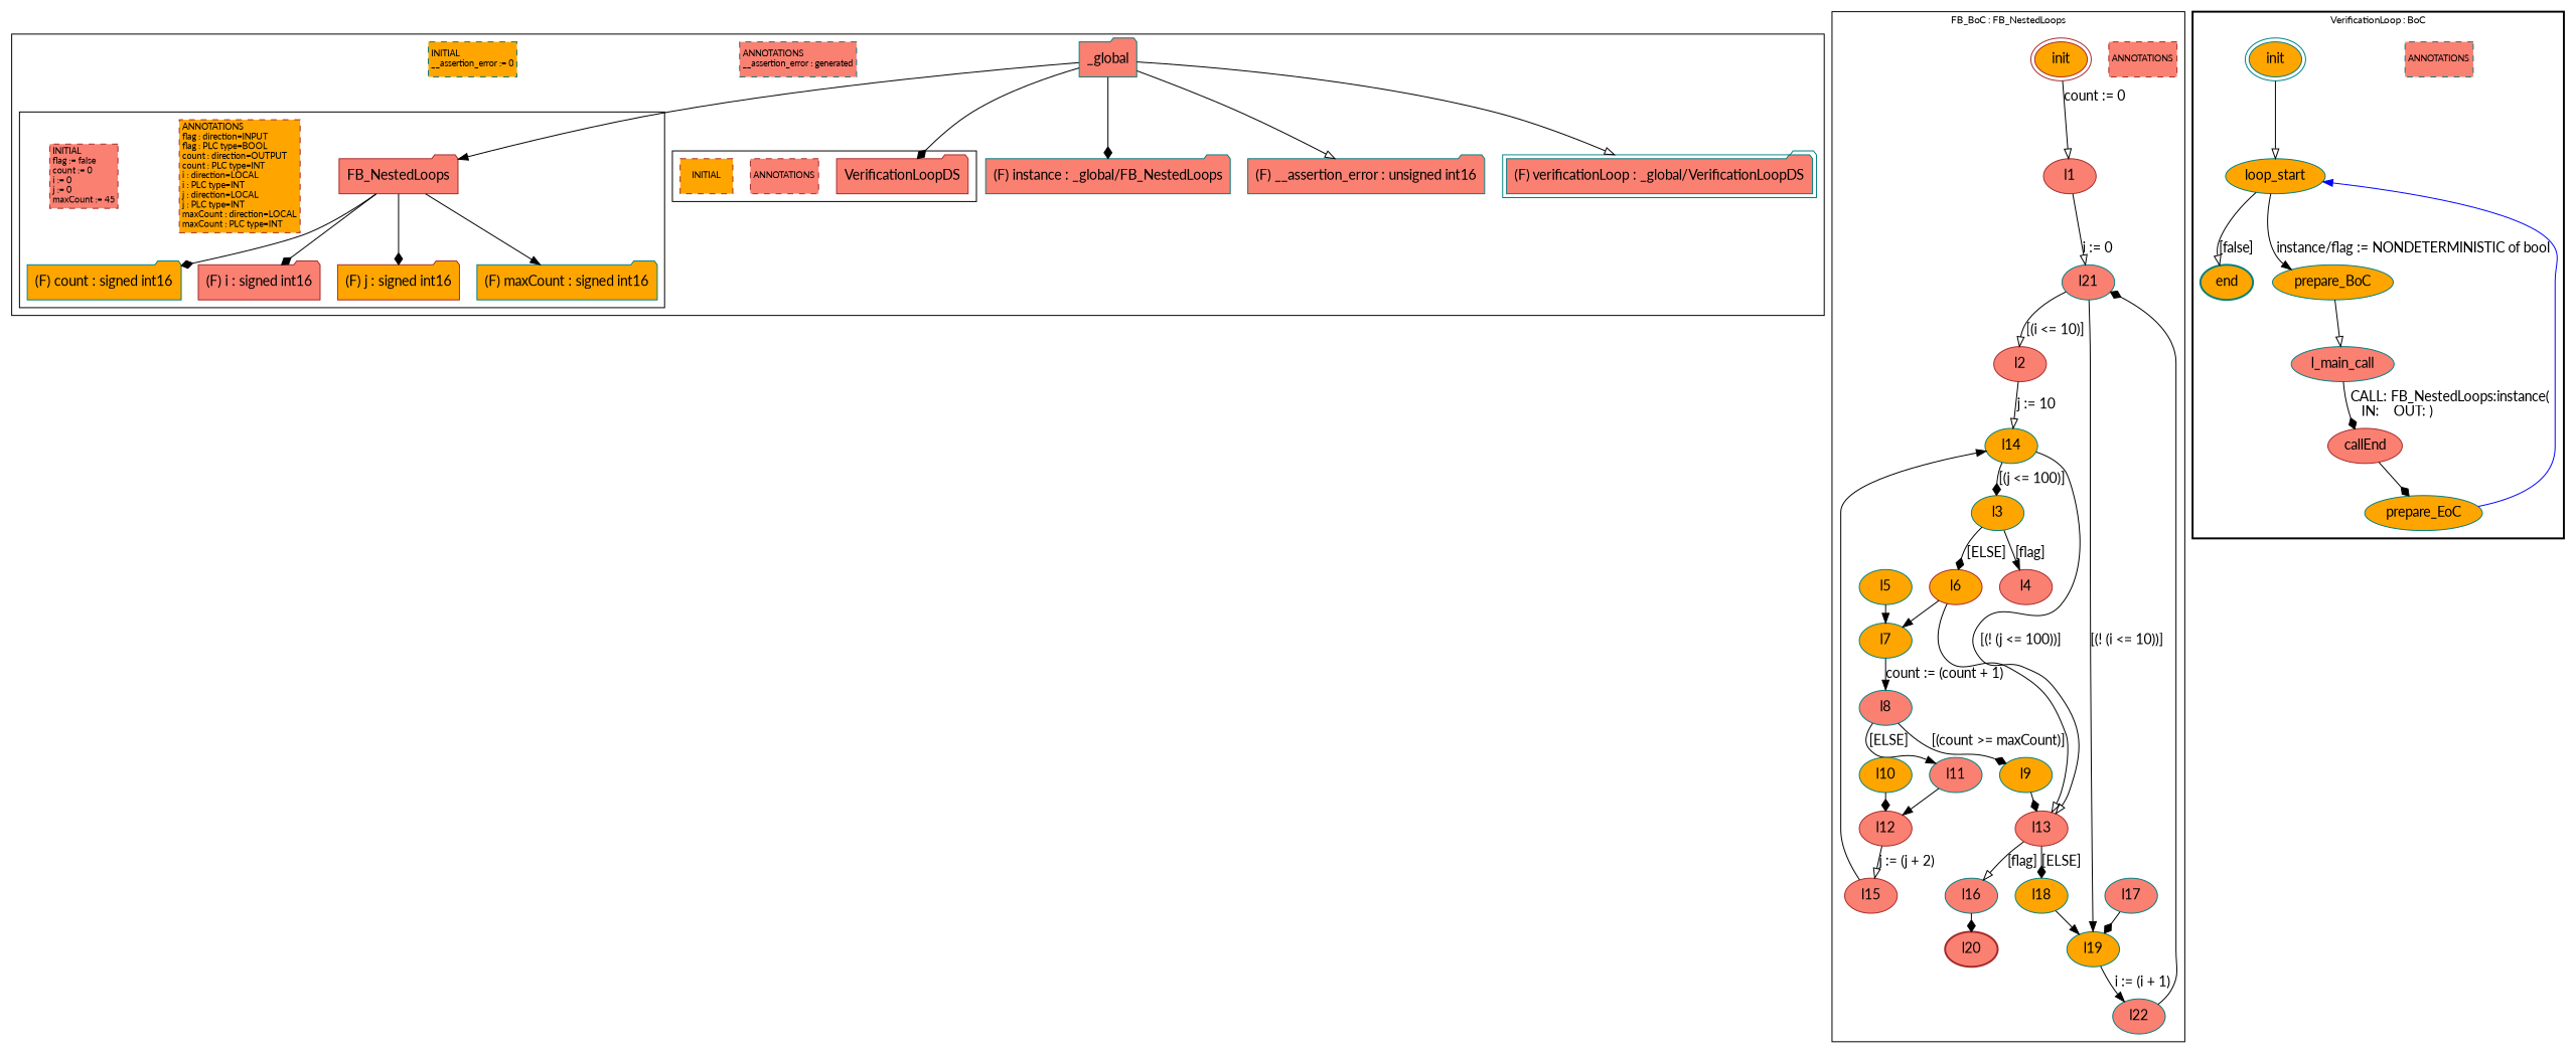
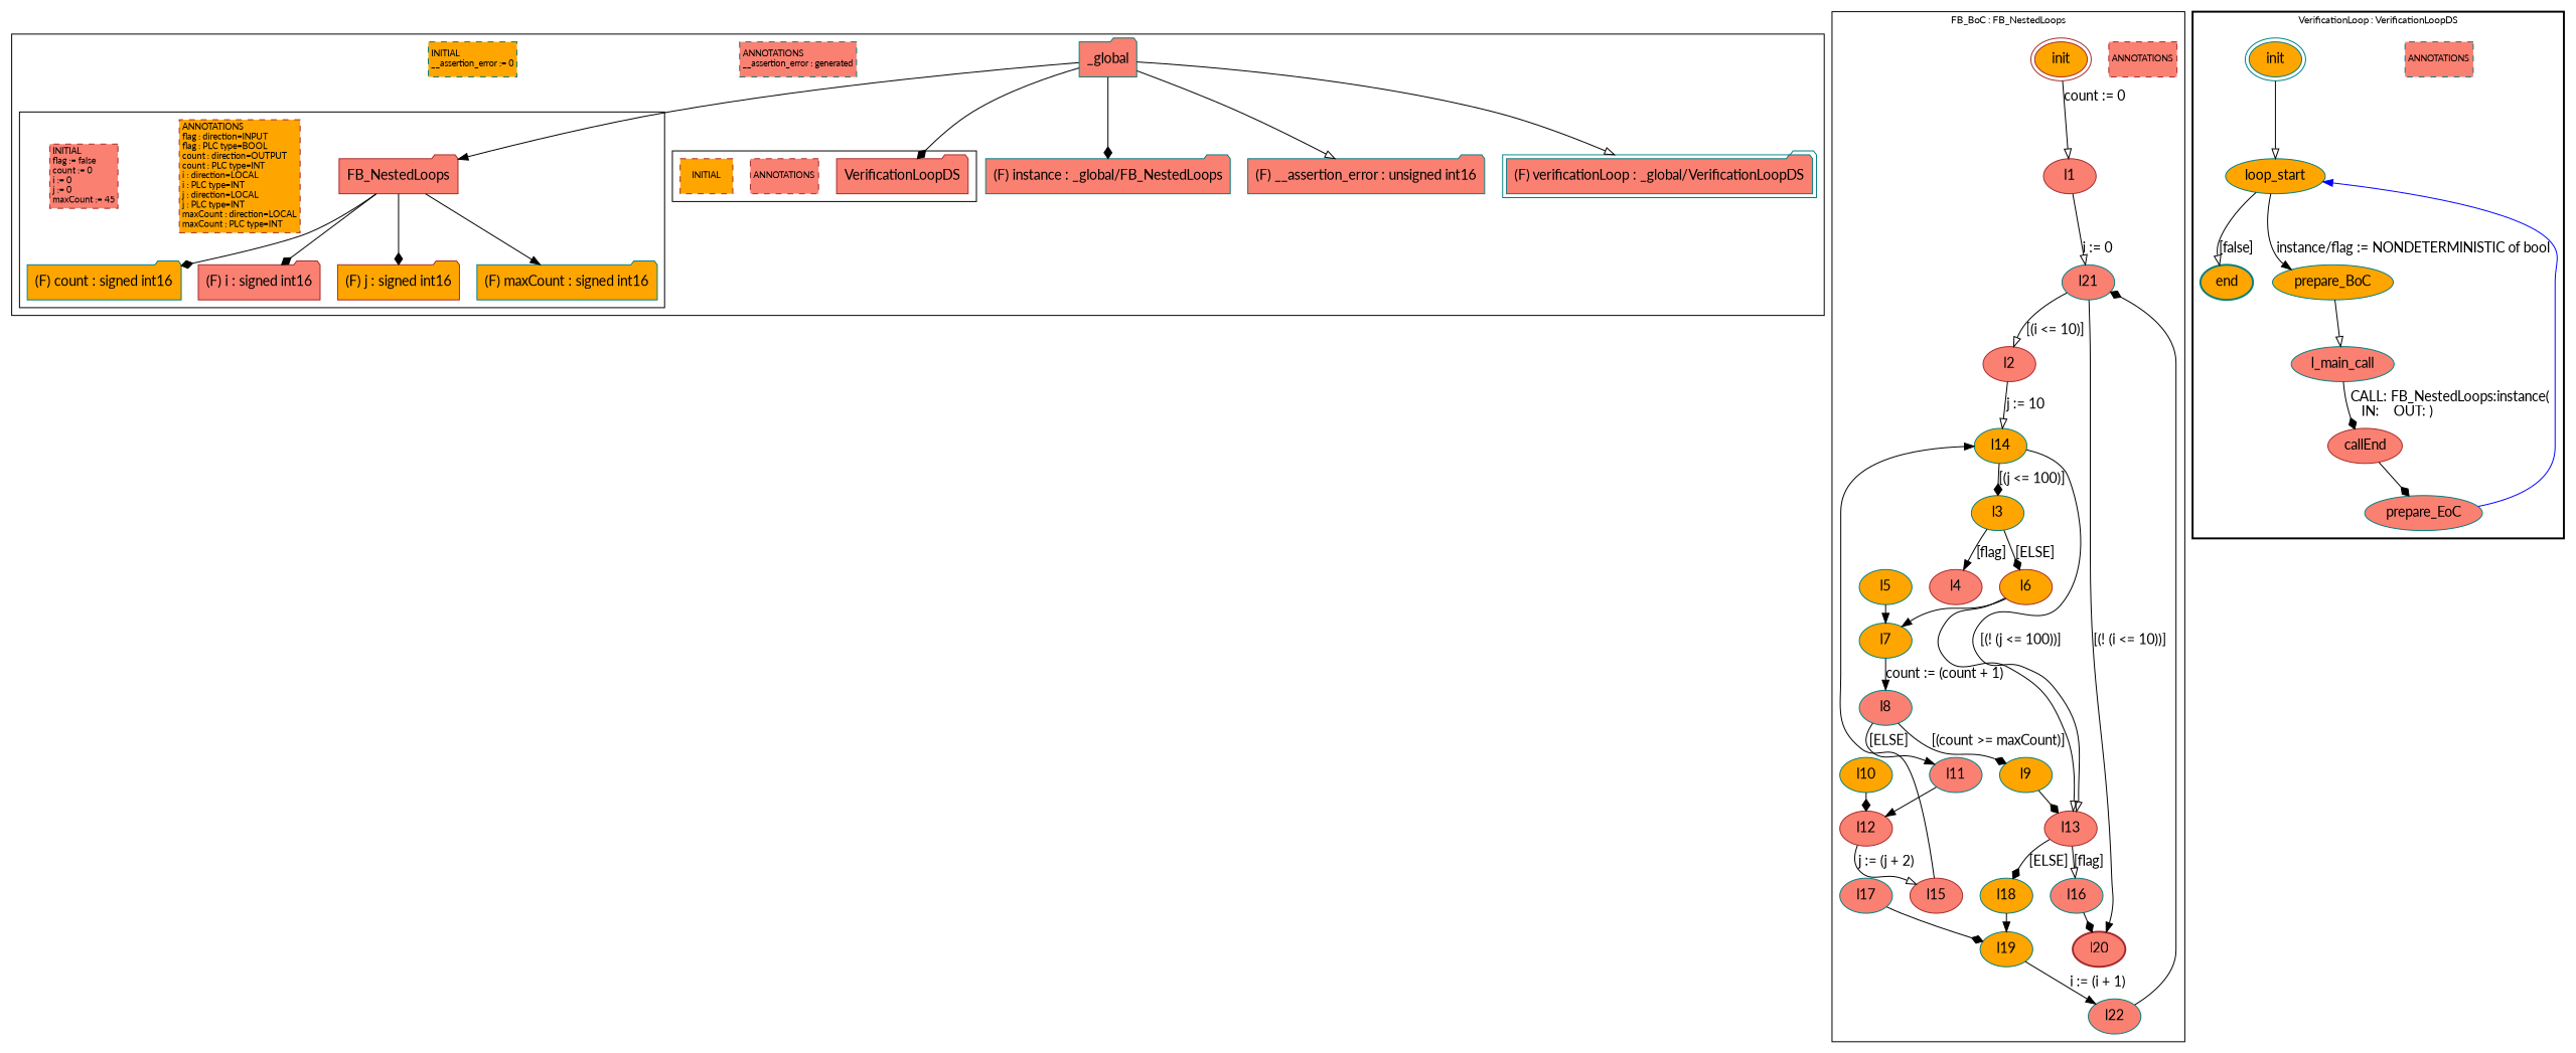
  digraph {
    fontname=Lato
    node [color=teal fillcolor=salmon fontname=Lato shape=ellipse style=filled]
    edge [arrowhead=diamond fontname=Lato color=black]
    n1 [color=brown label=FB_NestedLoops shape=folder]
    n2 [fillcolor=orange label="(F) count : signed int16" shape=folder]
    n3 [color=brown label="(F) i : signed int16" shape=folder]
    n4 [color=brown fillcolor=orange label="(F) j : signed int16" shape=folder]
    n5 [fillcolor=orange label="(F) maxCount : signed int16" shape=folder]
    n6 [color=brown fillcolor=orange fontsize=9 label="ANNOTATIONS\lflag : direction=INPUT\lflag : PLC type=BOOL\lcount : direction=OUTPUT\lcount : PLC type=INT\li : direction=LOCAL\li : PLC type=INT\lj : direction=LOCAL\lj : PLC type=INT\lmaxCount : direction=LOCAL\lmaxCount : PLC type=INT\l" margin="0.04,0.04" shape=rectangle style="dashed,filled"]
    n7 [color=brown fontsize=9 label="INITIAL\lflag := false\lcount := 0\li := 0\lj := 0\lmaxCount := 45\l" margin="0.04,0.04" shape=rectangle style="dashed,filled"]
    n8 [color=brown label=VerificationLoopDS shape=folder]
    n9 [color=brown fontsize=9 label=ANNOTATIONS margin="0.04,0.04" shape=rectangle style="dashed,filled"]
    n10 [color=brown fillcolor=orange fontsize=9 label=INITIAL margin="0.04,0.04" shape=rectangle style="dashed,filled"]
    n11 [label=_global shape=folder]
    n12 [label="(F) instance : _global/FB_NestedLoops" shape=folder]
    n13 [label="(F) __assertion_error : unsigned int16" shape=folder]
    n14 [label="(F) verificationLoop : _global/VerificationLoopDS" peripheries=2 shape=folder]
    n15 [fontsize=9 label="ANNOTATIONS\l__assertion_error : generated\l" margin="0.04,0.04" shape=rectangle style="dashed,filled"]
    n16 [fillcolor=orange fontsize=9 label="INITIAL\l__assertion_error := 0\l" margin="0.04,0.04" shape=rectangle style="dashed,filled"]
    n17 [color=brown fontsize=9 label=ANNOTATIONS margin="0.04,0.04" shape=rectangle style="dashed,filled"]
    n18 [color=brown fillcolor=orange label=init peripheries=2]
    n19 [color=brown label=l1]
    n20 [label=l21]
    n21 [color=brown label=l2]
    n22 [fillcolor=orange label=l14]
    n23 [fillcolor=orange label=l3]
    n24 [color=brown label=l4]
    n25 [color=brown fillcolor=orange label=l6]
    n26 [color=brown label=l13]
    n27 [fillcolor=orange label=l5]
    n28 [fillcolor=orange label=l7]
    n29 [label=l8]
    n30 [fillcolor=orange label=l9]
    n31 [label=l11]
    n32 [fillcolor=orange label=l10]
    n33 [color=brown label=l12]
    n34 [color=brown label=l15]
    n35 [label=l16]
    n36 [fillcolor=orange label=l18]
    n37 [color=brown label=l20 style="bold,filled"]
    n38 [label=l17]
    n39 [fillcolor=orange label=l19]
    n40 [label=l22]
    n41 [fontsize=9 label=ANNOTATIONS margin="0.04,0.04" shape=rectangle style="dashed,filled"]
    n42 [fillcolor=orange label=init peripheries=2]
    n43 [fillcolor=orange label=loop_start]
    n44 [fillcolor=orange label=end style="bold,filled"]
    n45 [fillcolor=orange label=prepare_BoC]
    n46 [label=l_main_call]
    n47 [color=brown label=callEnd]
-   n48 [fillcolor=orange label=prepare_EoC]
+   n48 [label=prepare_EoC]
    subgraph cluster_1 {
      n11
      n12
      n13
      n14
      n15
      n16
      subgraph cluster_2 {
        n1
        n2
        n3
        n4
        n5
        n6
        n7
      }
      subgraph cluster_3 {
        n8
        n9
        n10
      }
    }
    subgraph cluster_4 {
      color=black
      fontsize=10
      label="FB_BoC : FB_NestedLoops"
      ranksep=0.4
      n17
      n18
      n19
      n20
      n21
      n22
      n23
      n24
      n25
      n26
      n27
      n28
      n29
      n30
      n31
      n32
      n33
      n34
      n35
      n36
      n37
      n38
      n39
      n40
    }
    subgraph cluster_5 {
      color=black
      fontsize=10
-     label="VerificationLoop : BoC"
+     label="VerificationLoop : VerificationLoopDS"
      ranksep=0.4
      style=bold
      n41
      n42
      n43
      n44
      n45
      n46
      n47
      n48
    }
    n1 -> n2 [color=""]
    n1 -> n3 [color=""]
    n1 -> n4 [color=""]
    n1 -> n5 [arrowhead=normal color=""]
    n11 -> n1 [arrowhead=normal color=""]
    n11 -> n8 [color=""]
    n11 -> n12 [color=""]
    n11 -> n13 [arrowhead=onormal color=""]
    n11 -> n14 [arrowhead=onormal color=""]
    n18 -> n19 [arrowhead=onormal label="count := 0"]
    n19 -> n20 [arrowhead=onormal label="i := 0"]
    n20 -> n21 [arrowhead=onormal label="[(i <= 10)]"]
-   n20 -> n39 [arrowhead=normal label="[(! (i <= 10))]"]
+   n20 -> n37 [arrowhead=normal label="[(! (i <= 10))]"]
    n21 -> n22 [arrowhead=onormal label="j := 10"]
    n22 -> n23 [label="[(j <= 100)]"]
    n22 -> n26 [arrowhead=onormal label="[(! (j <= 100))]"]
    n23 -> n24 [arrowhead=normal label="[flag]"]
    n23 -> n25 [label="[ELSE]"]
    n25 -> n26 [arrowhead=onormal]
    n25 -> n28 [arrowhead=normal]
    n26 -> n35 [arrowhead=onormal label="[flag]"]
    n26 -> n36 [label="[ELSE]"]
    n27 -> n28 [arrowhead=normal]
    n28 -> n29 [arrowhead=normal label="count := (count + 1)"]
    n29 -> n30 [label="[(count >= maxCount)]"]
    n29 -> n31 [arrowhead=normal label="[ELSE]"]
    n30 -> n26
    n31 -> n33 [arrowhead=normal]
    n32 -> n33
    n33 -> n34 [arrowhead=onormal label="j := (j + 2)"]
    n34 -> n22 [arrowhead=normal]
    n35 -> n37
    n36 -> n39 [arrowhead=normal]
    n38 -> n39
    n39 -> n40 [arrowhead=normal label="i := (i + 1)"]
    n40 -> n20
    n42 -> n43 [arrowhead=onormal]
    n43 -> n44 [arrowhead=onormal label="[false]"]
    n43 -> n45 [arrowhead=normal label="instance/flag := NONDETERMINISTIC of bool"]
    n45 -> n46 [arrowhead=onormal]
    n46 -> n47 [label="CALL: FB_NestedLoops:instance(\l   IN:    OUT: )\l"]
    n47 -> n48
    n48 -> n43 [arrowhead=normal color=blue]
  }
